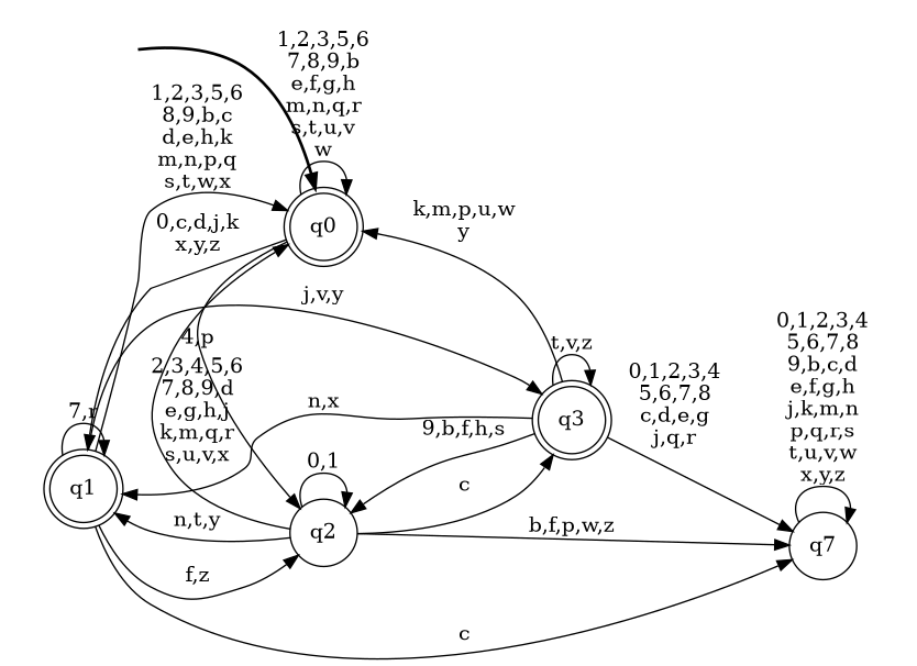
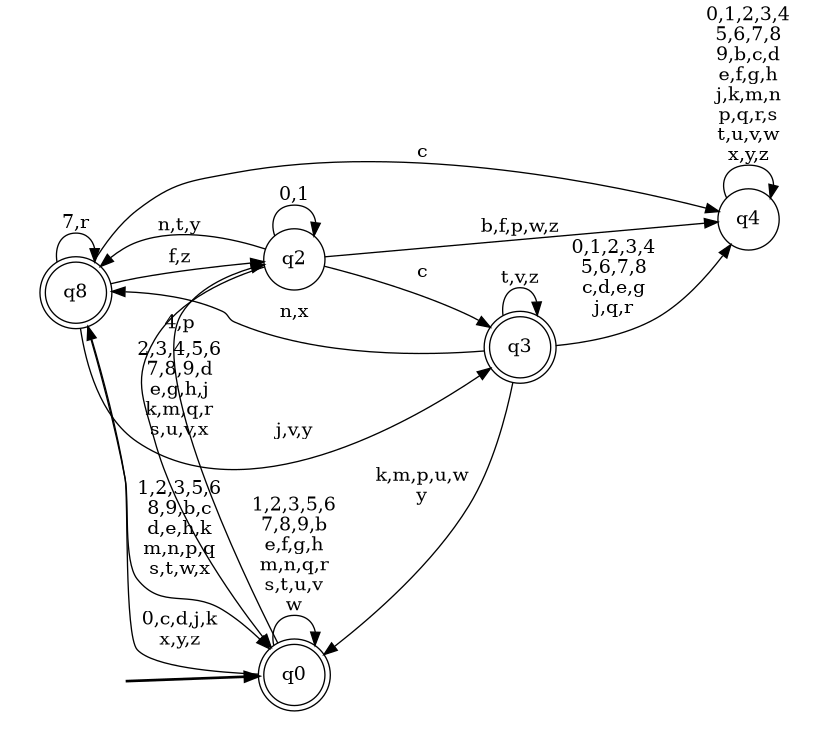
  digraph {
    rankdir=LR
    node [shape=doublecircle style="rounded,filled" color=black fillcolor=white]
    __start0 [height=0 shape=none style=invis width=0 color="" fillcolor=""]
    n2 [label=q0]
-   n3 [label=q1]
+   n3 [label=q8]
    n4 [label=q2 shape=circle style=filled]
    n5 [label=q3]
-   n6 [label=q7 shape=circle style=filled]
+   n6 [label=q4 shape=circle style=filled]
    subgraph cluster_1 {
      nodesep=0.15
      ranksep=0.15
      style=invis
      __start0
      n2
    }
    __start0 -> n2 [penwidth=2]
    n2 -> n2 [label="1,2,3,5,6\n7,8,9,b\ne,f,g,h\nm,n,q,r\ns,t,u,v\nw"]
    n2 -> n3 [label="0,c,d,j,k\nx,y,z"]
    n2 -> n4 [label="4,p"]
    n3 -> n2 [label="1,2,3,5,6\n8,9,b,c\nd,e,h,k\nm,n,p,q\ns,t,w,x"]
    n3 -> n3 [label="7,r"]
    n3 -> n4 [label="f,z"]
    n3 -> n5 [label="j,v,y"]
    n3 -> n6 [label=c]
    n4 -> n2 [label="2,3,4,5,6\n7,8,9,d\ne,g,h,j\nk,m,q,r\ns,u,v,x"]
    n4 -> n3 [label="n,t,y"]
    n4 -> n4 [label="0,1"]
    n4 -> n5 [label=c]
    n4 -> n6 [label="b,f,p,w,z"]
    n5 -> n2 [label="k,m,p,u,w\ny"]
    n5 -> n3 [label="n,x"]
-   n5 -> n4 [label="9,b,f,h,s"]
    n5 -> n5 [label="t,v,z"]
    n5 -> n6 [label="0,1,2,3,4\n5,6,7,8\nc,d,e,g\nj,q,r"]
    n6 -> n6 [label="0,1,2,3,4\n5,6,7,8\n9,b,c,d\ne,f,g,h\nj,k,m,n\np,q,r,s\nt,u,v,w\nx,y,z"]
  }
